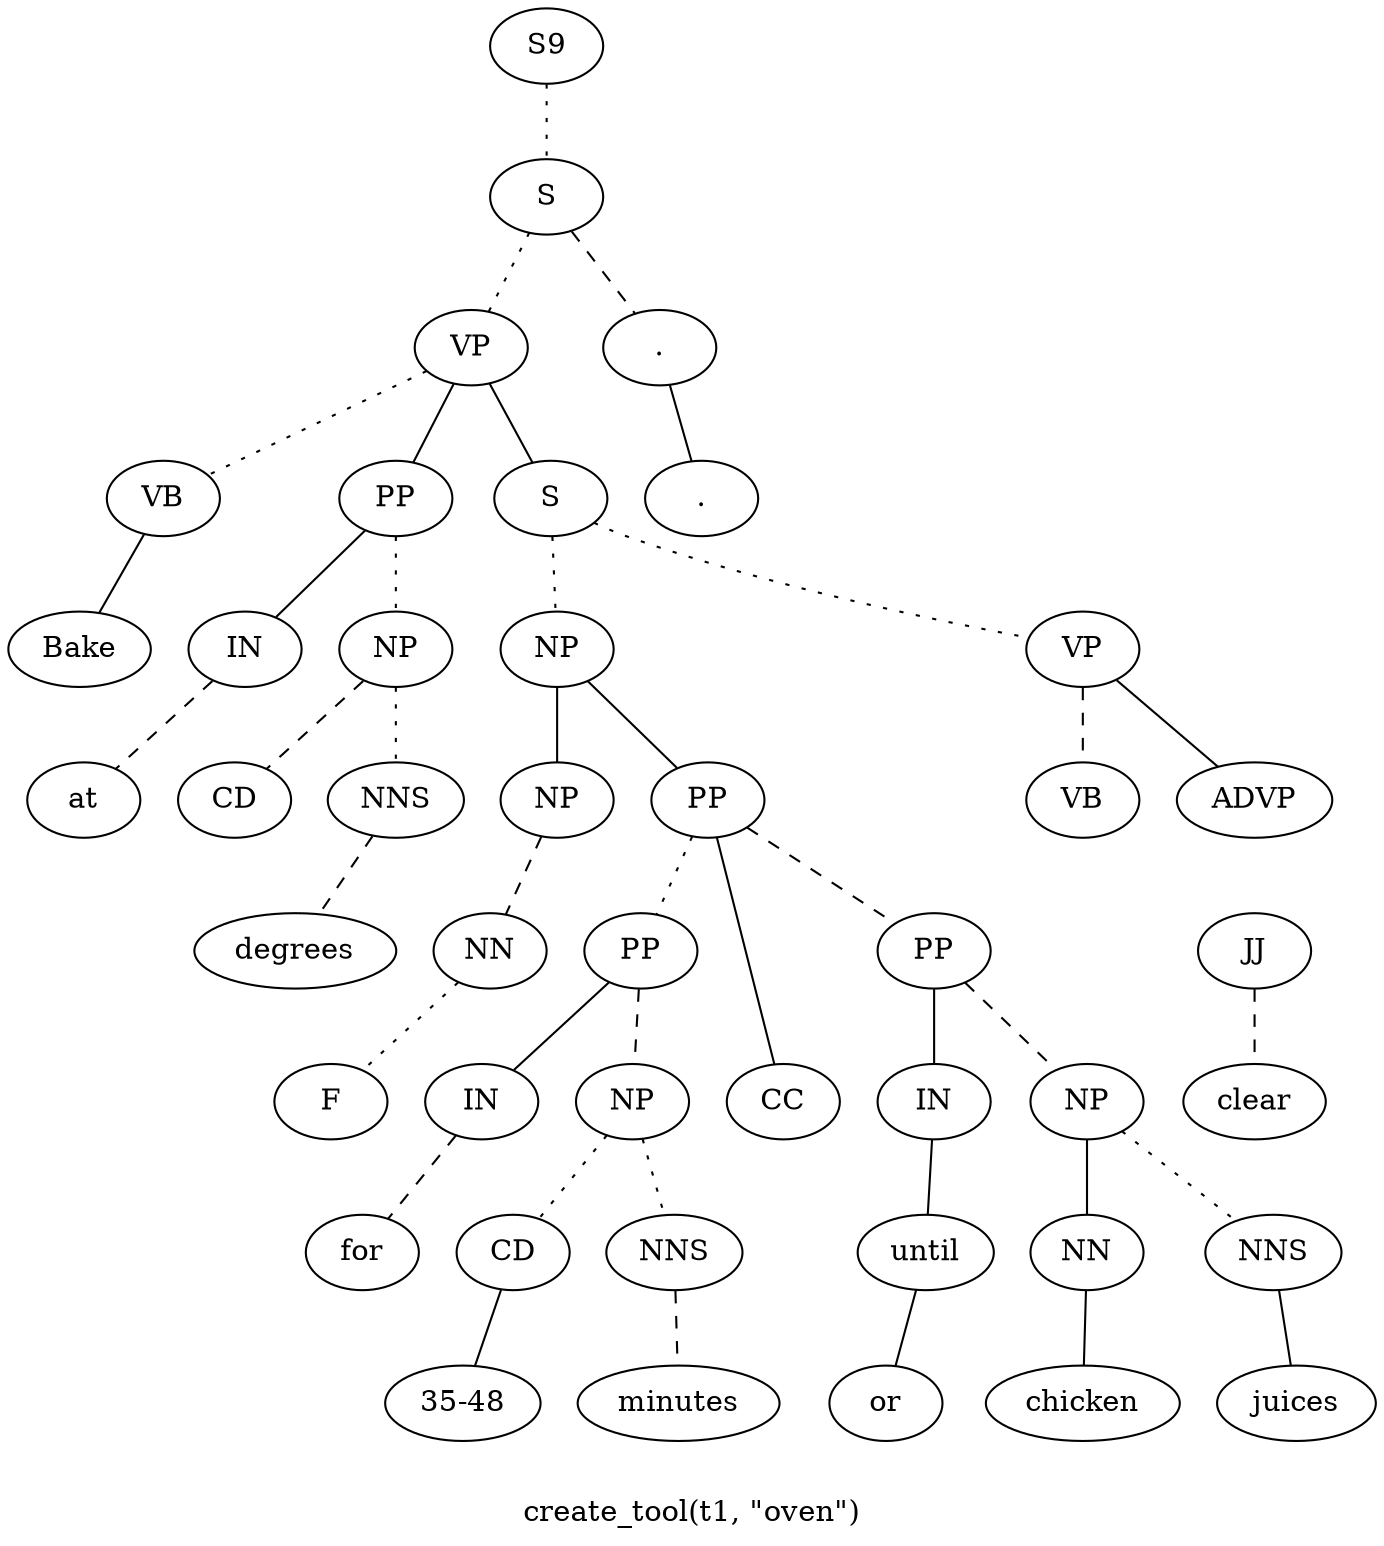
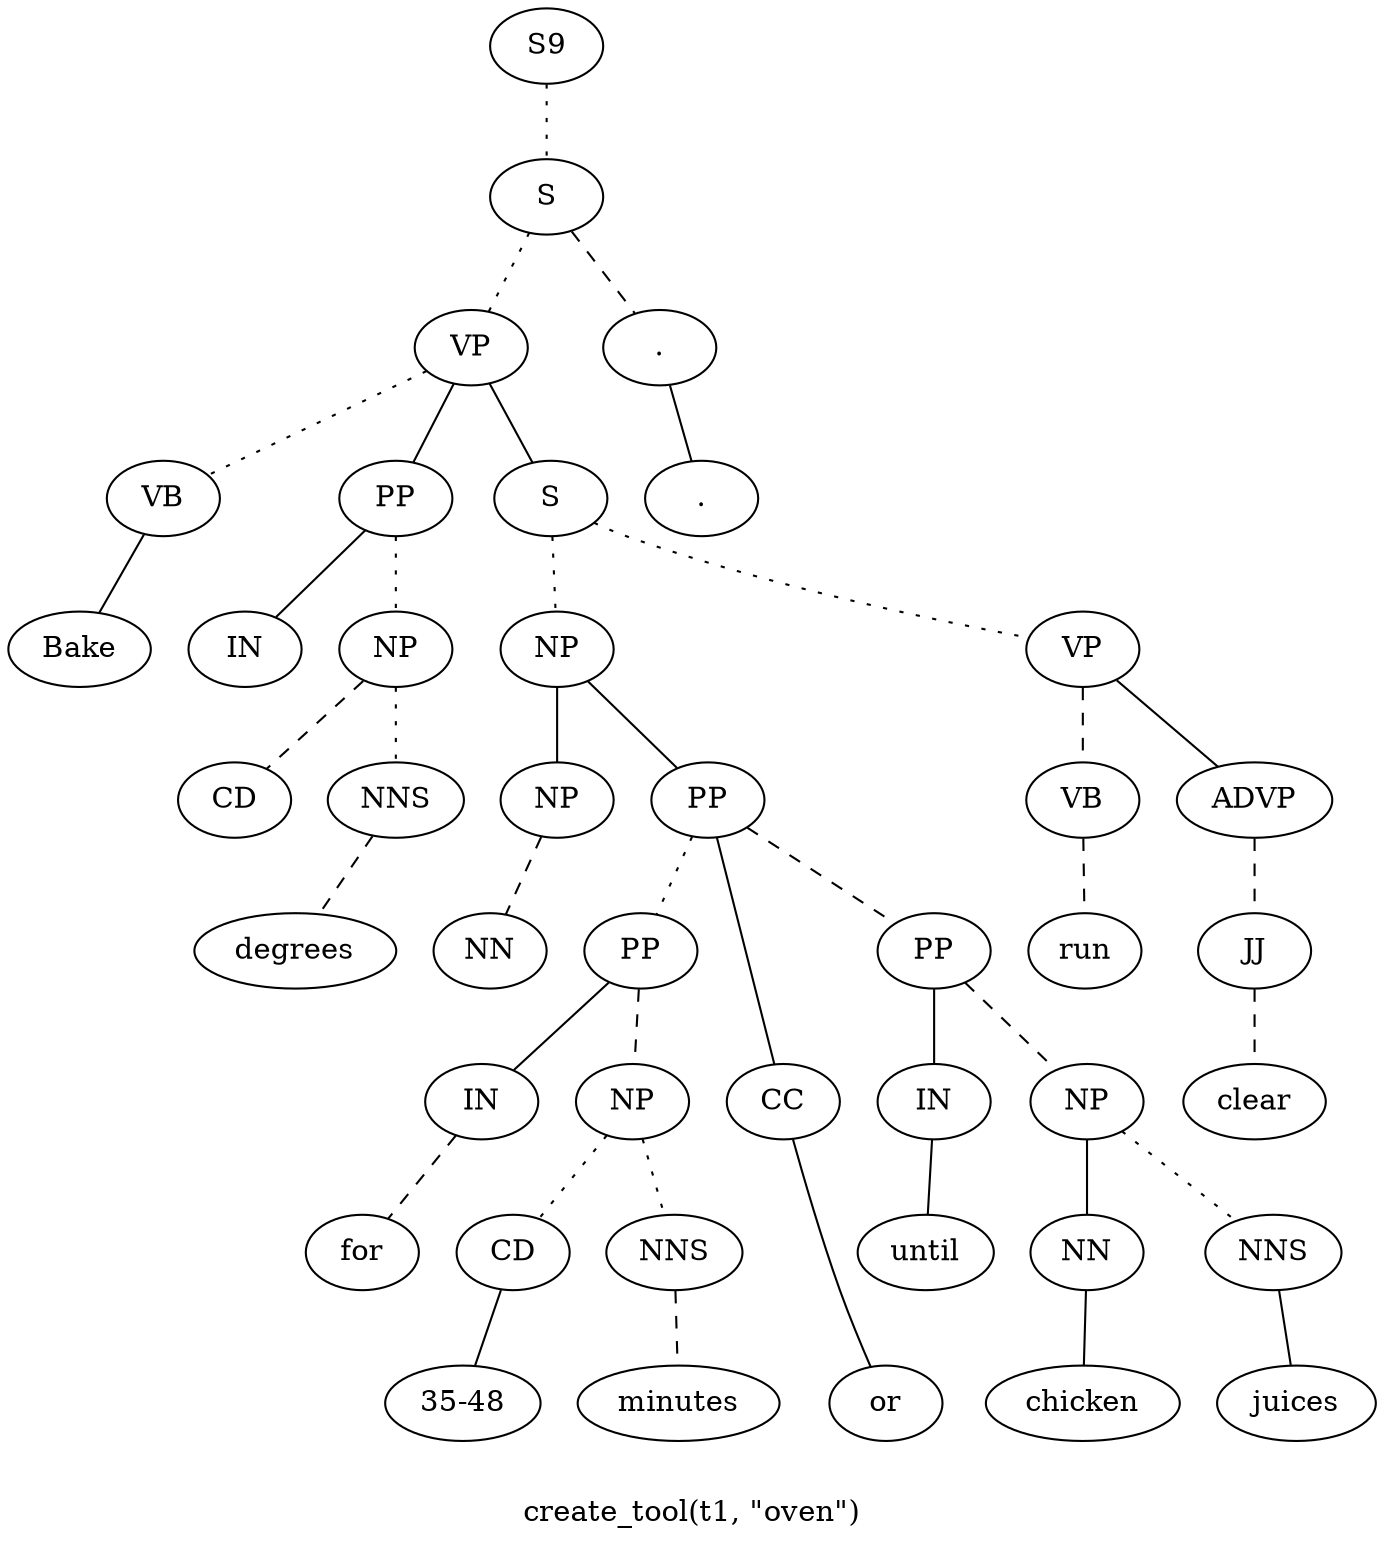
  graph {
    fontname="DejaVu Serif"
    label="create_tool(t1, \"oven\")"
    node [fontname="DejaVu Serif"]
    edge [fontname="DejaVu Serif" style=solid]
    n1 [label=S9]
    n2 [label=S]
    n3 [label=VP]
    n4 [label="."]
    n5 [label=VB]
    n6 [label=PP]
    n7 [label=S]
    n8 [label="."]
    n9 [label=Bake]
    n10 [label=IN]
    n11 [label=NP]
    n12 [label=NP]
    n13 [label=VP]
-   n14 [label=at]
    n15 [label=CD]
    n16 [label=NNS]
    n17 [label=degrees]
    n18 [label=NP]
    n19 [label=PP]
    n20 [label=VB]
    n21 [label=ADVP]
    n22 [label=NN]
    n23 [label=PP]
    n24 [label=CC]
    n25 [label=PP]
-   n26 [label=F]
    n27 [label=IN]
    n28 [label=NP]
    n29 [label=or]
    n30 [label=IN]
    n31 [label=NP]
    n32 [label=for]
    n33 [label=CD]
    n34 [label=NNS]
    n35 [label="35-48"]
    n36 [label=minutes]
    n37 [label=until]
    n38 [label=NN]
    n39 [label=NNS]
    n40 [label=chicken]
    n41 [label=juices]
+   n42 [label=run]
    n43 [label=JJ]
    n44 [label=clear]
    n1 -- n2 [style=dotted]
    n2 -- n3 [style=dotted]
    n2 -- n4 [style=dashed]
    n3 -- n5 [style=dotted]
    n3 -- n6
    n3 -- n7
    n4 -- n8
    n5 -- n9
    n6 -- n10
    n6 -- n11 [style=dotted]
    n7 -- n12 [style=dotted]
    n7 -- n13 [style=dotted]
-   n10 -- n14 [style=dashed]
    n11 -- n15 [style=dashed]
    n11 -- n16 [style=dotted]
    n12 -- n18
    n12 -- n19
    n13 -- n20 [style=dashed]
    n13 -- n21
    n16 -- n17 [style=dashed]
    n18 -- n22 [style=dashed]
    n19 -- n23 [style=dotted]
    n19 -- n24
    n19 -- n25 [style=dashed]
-   n22 -- n26 [style=dotted]
+   n20 -- n42 [style=dashed]
+   n21 -- n43 [style=dashed]
    n23 -- n27
    n23 -- n28 [style=dashed]
-   n37 -- n29
+   n24 -- n29
    n25 -- n30
    n25 -- n31 [style=dashed]
    n27 -- n32 [style=dashed]
    n28 -- n33 [style=dotted]
    n28 -- n34 [style=dotted]
    n30 -- n37
    n31 -- n38
    n31 -- n39 [style=dotted]
    n33 -- n35
    n34 -- n36 [style=dashed]
    n38 -- n40
    n39 -- n41
    n43 -- n44 [style=dashed]
  }
